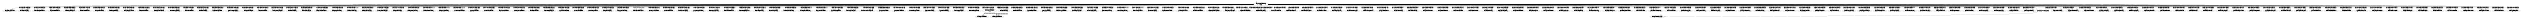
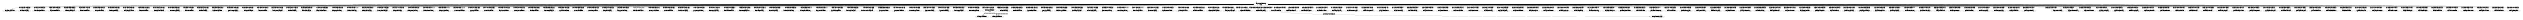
  digraph {
    n1 [height=0.5 label=acetylphenylhydrazine width=2.555]
    n2 [height=0.5 label=aerobacteriologically width=2.4164]
    n3 [height=0.5 label=aminoacetophenetidine width=2.6382]
    n4 [height=0.5 label=alkylbenzenesulfonate width=2.5273]
    n5 [height=0.5 label=anatomicopathological width=2.6105]
    n6 [height=0.5 label=antienvironmentalists width=2.4303]
    n7 [height=0.5 label=antisupernaturalistic width=2.3194]
    n8 [height=0.5 label=bioelectrogenetically width=2.3887]
    n9 [height=0.5 label=benzalphenylhydrazone width=2.6937]
    n10 [height=0.5 label=anticonstitutionalism width=2.3887]
    n11 [height=0.5 label=chemicopharmaceutical width=2.7075]
    n12 [height=0.5 label=anemometrographically width=2.6798]
    n13 [height=0.5 label=antiinstitutionalists width=2.1669]
    n14 [height=0.5 label=antinationalistically width=2.2085]
    n15 [height=0.5 label=brigantinebrigantines width=2.4026]
    n16 [height=0.5 label=appendorontgenography width=2.8184]
    n17 [height=0.5 label=anthropoclimatologist width=2.5273]
    n18 [height=0.5 label=anticonstitutionalist width=2.264]
    n19 [height=0.5 label=anthropomorphological width=2.7075]
    n20 [height=0.5 label=antimaterialistically width=2.2085]
    n21 [height=0.5 label=ballistocardiographic width=2.4442]
    n22 [height=0.5 label=chlamydobacteriaceous width=2.7214]
    n23 [height=0.5 label=cholecystogastrostomy width=2.6937]
    n24 [height=0.5 label=choledocholithotripsy width=2.5412]
    n25 [height=0.5 label=cineangiocardiography width=2.6243]
    n26 [height=0.5 label=chromophotolithograph width=2.7352]
    n27 [height=0.5 label=cholecystolithotripsy width=2.4442]
    n28 [height=0.5 label=cholecystonephrostomy width=2.7768]
    n29 [height=0.5 label=choledochoenterostomy width=2.7907]
    n30 [height=0.5 label=cholecystojejunostomy width=2.6659]
    n31 [height=0.5 label=counterreconnaissance width=2.6382]
    n32 [height=0.5 label=cryptocrystallization width=2.3748]
    n33 [height=0.5 label=counterindoctrination width=2.4857]
    n34 [height=0.5 label=dehydrocorticosterone width=2.6382]
    n35 [height=0.5 label=counterpronunciamento width=2.7352]
    n36 [height=0.5 label=deintellectualization width=2.2778]
    n37 [height=0.5 label=electroencephalograph width=2.6105]
    n38 [height=0.5 label=crystalloluminescence width=2.5412]
    n39 [height=0.5 label=counterclassification width=2.4026]
    n40 [height=0.5 label=counterinterpretation width=2.4164]
    n41 [height=0.5 label=clinicopathologically width=2.4026]
    n42 [height=0.5 label=dacryocystorhinostomy width=2.7491]
    n43 [height=0.5 label=demarcatordemarcators width=2.7352]
    n44 [height=0.5 label=counterproductiveness width=2.6382]
    n45 [height=0.5 label=constitutionalization width=2.3333]
    n46 [height=0.5 label=dendrochronologically width=2.6105]
    n47 [height=0.5 label=cytospectrophotometry width=2.7214]
    n48 [height=0.5 label=electromyographically width=2.555]
    n49 [height=0.5 label=disestablishmentarian width=2.4719]
    n50 [height=0.5 label=electroencephalograms width=2.6521]
    n51 [height=0.5 label=electrodiagnostically width=2.3887]
    n52 [height=0.5 label=electrotheraputically width=2.3471]
    n53 [height=0.5 label=duodenocholedochotomy width=2.957]
    n54 [height=0.5 label=duodenopancreatectomy width=2.8461]
    n55 [height=0.5 label=disproportionableness width=2.5828]
    n56 [height=0.5 label=hypsidolichocephalism width=2.6521]
    n57 [height=0.5 label=historicophilosophica width=2.5135]
    n58 [height=0.5 label=humuhumunukunukuapuaa width=3.0263]
    n59 [height=0.5 label=hydroxycorticosterone width=2.6382]
    n60 [height=0.5 label=hyperconservativeness width=2.6243]
    n61 [height=0.5 label=immunoelectrophoresis width=2.6937]
    n62 [height=0.5 label=hyperconstitutionally width=2.4303]
    n63 [height=0.5 label=hyperenthusiastically width=2.4164]
    n64 [height=0.5 label=historicogeographical width=2.4996]
    n65 [height=0.5 label=immunoelectrophoretic width=2.6659]
    n66 [height=0.5 label=indistinguishableness width=2.4442]
    n67 [height=0.5 label=undistinguishableness width=2.5135]
    n68 [height=0.77585 label="indistinguishableness\n1.6" width=2.5976]
    n69 [height=0.5 label=intellectualistically width=2.1254]
    n70 [height=0.5 label=internationalizations width=2.3055]
    n71 [height=0.5 label=hyperintellectualness width=2.4026]
    n72 [height=0.5 label=hyperpolysyllabically width=2.458]
    n73 [height=0.5 label=hexachlorocyclohexane width=2.7075]
    n74 [height=0.5 label=glossolabiopharyngeal width=2.5828]
    n75 [height=0.5 label=nonautobiographically width=2.5689]
    n76 [height=0.5 label=gastroenterocolostomy width=2.6659]
    n77 [height=0.5 label=enterocholecystostomy width=2.6937]
    n78 [height=0.5 label=heterotransplantation width=2.4303]
    n79 [height=0.5 label=gastroenterologically width=2.4164]
    n80 [height=0.5 label=hepaticoenterostomies width=2.5966]
    n81 [height=0.5 label=hydrodesulphurization width=2.5828]
    n82 [height=0.5 label=establishmentarianism width=2.5273]
    n83 [height=0.5 label=magnetoplasmadynamics width=2.8738]
    n84 [height=0.5 label=labioglossopharyngeal width=2.5828]
    n85 [height=0.5 label=magnetofluidmechanics width=2.7075]
    n86 [height=0.5 label=mechanotheraputically width=2.5828]
    n87 [height=0.5 label=nitrotrichloromethane width=2.4857]
    n88 [height=0.5 label=mechanicointellectual width=2.4719]
    n89 [height=0.5 label=membranocartilaginous width=2.6798]
    n90 [height=0.5 label=microminiaturizations width=2.4857]
    n91 [height=0.5 label=microradiographically width=2.5273]
    n92 [height=0.5 label=microseismometrograph width=2.7907]
    n93 [height=0.5 label=mandibulosuspensorial width=2.6521]
    n94 [height=0.5 label=isopropylideneacetone width=2.6105]
    n95 [height=0.5 label=microcolorimetrically width=2.4719]
    n96 [height=0.5 label=intertransformability width=2.3471]
    n97 [height=0.5 label=methyltrinitrobenzene width=2.4857]
    n98 [height=0.5 label=nonrepresentativeness width=2.555]
    n99 [height=0.5 label=overcommercialization width=2.6105]
    n100 [height=0.5 label=overconscientiousness width=2.6243]
    n101 [height=0.5 label=noncharacteristically width=2.3887]
    n102 [height=0.5 label=nonpsychoanalytically width=2.5689]
    n103 [height=0.5 label=nonimpressionableness width=2.6798]
    n104 [height=0.5 label=philosophicoreligious width=2.4996]
    n105 [height=0.5 label=overargumentativeness width=2.6243]
    n106 [height=0.5 label=otorhinolaryngologist width=2.4857]
    n107 [height=0.5 label=noninterchangeability width=2.458]
    n108 [height=0.5 label=pharmacoendocrinology width=2.8045]
    n109 [height=0.5 label=phenylethylmalonylure width=2.5828]
    n110 [height=0.5 label=pentamethylenediamine width=2.6659]
    n111 [height=0.5 label=overindividualization width=2.4026]
    n112 [height=0.5 label=pancreatoduodenectomy width=2.8461]
    n113 [height=0.5 label=overindustrialization width=2.3471]
    n114 [height=0.5 label=phoneticohieroglyphic width=2.5828]
    n115 [height=0.5 label=overimpressionability width=2.4857]
    n116 [height=0.5 label=palaeodendrologically width=2.5412]
    n117 [height=0.5 label=overgesticulativeness width=2.458]
    n118 [height=0.5 label=parathyroidectomizing width=2.5828]
    n119 [height=0.5 label=overintellectualizing width=2.2917]
    n120 [height=0.5 label=pathologicoanatomical width=2.6105]
    n121 [height=0.5 label=oversuperstitiousness width=2.5135]
    n122 [height=0.5 label=pharyngoepiglottidean width=2.5689]
    n123 [height=0.5 label=poliencephalomyelitis width=2.4996]
    n124 [height=0.5 label=poluphloisboiotatotic width=2.4857]
    n125 [height=0.5 label=photomicrographically width=2.6105]
    n126 [height=0.5 label=phosphoglyceraldehyde width=2.7491]
    n127 [height=0.5 label=platydolichocephalous width=2.6105]
    n128 [height=0.5 label=photolithographically width=2.458]
    n129 [height=0.5 label=prostatovesiculectomy width=2.6243]
    n130 [height=0.5 label=photochromolithograph width=2.7352]
    n131 [height=0.5 label=phthalylsulfathiazole width=2.361]
    n132 [height=0.5 label=selectivitysenescence width=2.4719]
    n133 [height=0.5 label=representationalistic width=2.3194]
    n134 [height=0.5 label=stereomicroscopically width=2.555]
    n135 [height=0.5 label=stereoroentgenography width=2.6521]
    n136 [height=0.5 label=succinylsulfathiazole width=2.4026]
    n137 [height=0.5 label=superincomprehensibly width=2.6798]
    n138 [height=0.5 label=stereophotomicrograph width=2.7075]
    n139 [height=0.5 label=superconstitutionally width=2.4164]
    n140 [height=0.5 label=sphygmomanometrically width=2.8045]
    n141 [height=0.5 label=superconservativeness width=2.6105]
    n142 [height=0.5 label=psychophysiologically width=2.5966]
    n143 [height=0.5 label=psychotherapeutically width=2.5273]
    n144 [height=0.5 label=semianthropologically width=2.5412]
    n145 [height=0.5 label=superincomprehensible width=2.6659]
    n146 [height=0.5 label=supertranscendentness width=2.6243]
    n147 [height=0.5 label=scleroticochoroiditis width=2.4026]
    n148 [height=0.5 label=scientificohistorical width=2.2778]
    n149 [height=0.5 label=pseudoanachronistical width=2.5828]
    n150 [height=0.5 label=pseudoanthropological width=2.6521]
    n151 [height=0.5 label=pseudohermaphroditism width=2.7907]
    n152 [height=0.5 label=pseudoparthenogenesis width=2.7075]
    n153 [height=0.5 label=psychopharmacological width=2.7491]
    n154 [height=0.5 label=pseudolamellibranchia width=2.5689]
    n155 [height=0.5 label=pseudophilanthropical width=2.5689]
    n156 [height=0.5 label=protransubstantiation width=2.458]
    n157 [height=0.5 label=tessarescaedecahedron width=2.6659]
    n158 [height=0.5 label=transcendentalisation width=2.4303]
    n159 [height=0.5 label=zygomaticoauricularis width=2.5273]
    n160 [height=0.5 label=thermophosphorescence width=2.8323]
    n161 [height=0.5 label=tetrabromofluorescein width=2.555]
    n162 [height=0.5 label=triacetyloleandomycin width=2.5412]
    n163 [height=0.5 label=trichloroacetaldehyde width=2.4996]
    n164 [height=0.5 label=transcendentalization width=2.4303]
    n165 [height=0.5 label=trichloronitromethane width=2.4857]
    n166 [height=0.5 label=uncontemporaneousness width=2.8461]
    n167 [height=0.5 label=unstraightforwardness width=2.5689]
    n168 [height=0.5 label=transubstantiationite width=2.3333]
    n169 [height=0.5 label=ureteropyelonephritis width=2.458]
    n170 [height=0.77585 label="dacryocystorhinostomy\n7.38" width=2.9217]
    subgraph sub_1 {
      n1
    }
    subgraph sub_2 {
      n2
    }
    subgraph sub_3 {
      n3
    }
    subgraph sub_4 {
      n4
    }
    subgraph sub_5 {
      n5
    }
    subgraph sub_6 {
      n6
    }
    subgraph sub_7 {
      n7
    }
    subgraph sub_8 {
      n8
    }
    subgraph sub_9 {
      n9
    }
    subgraph sub_10 {
      n10
    }
    subgraph sub_11 {
      n11
    }
    subgraph sub_12 {
      n12
    }
    subgraph sub_13 {
      n13
    }
    subgraph sub_14 {
      n14
    }
    subgraph sub_15 {
      n15
    }
    subgraph sub_16 {
      n16
    }
    subgraph sub_17 {
      n17
    }
    subgraph sub_18 {
      n18
    }
    subgraph sub_19 {
      n19
    }
    subgraph sub_20 {
      n20
    }
    subgraph sub_21 {
      n21
    }
    subgraph sub_22 {
      n22
    }
    subgraph sub_23 {
      n23
    }
    subgraph sub_24 {
      n24
    }
    subgraph sub_25 {
      n25
    }
    subgraph sub_26 {
      n26
    }
    subgraph sub_27 {
      n27
    }
    subgraph sub_28 {
      n28
    }
    subgraph sub_29 {
      n29
    }
    subgraph sub_30 {
      n30
    }
    subgraph sub_31 {
      n31
    }
    subgraph sub_32 {
      n32
    }
    subgraph sub_33 {
      n33
    }
    subgraph sub_34 {
      n34
    }
    subgraph sub_35 {
      n35
    }
    subgraph sub_36 {
      n36
    }
    subgraph sub_37 {
      n37
    }
    subgraph sub_38 {
      n38
    }
    subgraph sub_39 {
      n39
    }
    subgraph sub_40 {
      n40
    }
    subgraph sub_41 {
      n41
    }
    subgraph sub_42 {
      n42
    }
    subgraph sub_43 {
      n43
    }
    subgraph sub_44 {
      n44
    }
    subgraph sub_45 {
      n45
    }
    subgraph sub_46 {
      n46
    }
    subgraph sub_47 {
      n47
    }
    subgraph sub_48 {
      n48
    }
    subgraph sub_49 {
      n49
    }
    subgraph sub_50 {
      n50
    }
    subgraph sub_51 {
      n51
    }
    subgraph sub_52 {
      n52
    }
    subgraph sub_53 {
      n53
    }
    subgraph sub_54 {
      n54
    }
    subgraph sub_55 {
      n55
    }
    subgraph sub_56 {
      n56
    }
    subgraph sub_57 {
      n57
    }
    subgraph sub_58 {
      n58
    }
    subgraph sub_59 {
      n59
    }
    subgraph sub_60 {
      n60
    }
    subgraph sub_61 {
      n61
    }
    subgraph sub_62 {
      n62
    }
    subgraph sub_63 {
      n63
    }
    subgraph sub_64 {
      n64
    }
    subgraph sub_65 {
      n65
    }
    subgraph sub_66 {
      n68
      subgraph sub_67 {
        n66
      }
      subgraph sub_68 {
        n67
      }
    }
    subgraph sub_69 {
      n69
    }
    subgraph sub_70 {
      n70
    }
    subgraph sub_71 {
      n71
    }
    subgraph sub_72 {
      n72
    }
    subgraph sub_73 {
      n73
    }
    subgraph sub_74 {
      n74
    }
    subgraph sub_75 {
      n75
    }
    subgraph sub_76 {
      n76
    }
    subgraph sub_77 {
      n77
    }
    subgraph sub_78 {
      n78
    }
    subgraph sub_79 {
      n79
    }
    subgraph sub_80 {
      n80
    }
    subgraph sub_81 {
      n81
    }
    subgraph sub_82 {
      n82
    }
    subgraph sub_83 {
      n83
    }
    subgraph sub_84 {
      n84
    }
    subgraph sub_85 {
      n85
    }
    subgraph sub_86 {
      n86
    }
    subgraph sub_87 {
      n87
    }
    subgraph sub_88 {
      n88
    }
    subgraph sub_89 {
      n89
    }
    subgraph sub_90 {
      n90
    }
    subgraph sub_91 {
      n91
    }
    subgraph sub_92 {
      n92
    }
    subgraph sub_93 {
      n93
    }
    subgraph sub_94 {
      n94
    }
    subgraph sub_95 {
      n95
    }
    subgraph sub_96 {
      n96
    }
    subgraph sub_97 {
      n97
    }
    subgraph sub_98 {
      n98
    }
    subgraph sub_99 {
      n99
    }
    subgraph sub_100 {
      n100
    }
    subgraph sub_101 {
      n101
    }
    subgraph sub_102 {
      n102
    }
    subgraph sub_103 {
      n103
    }
    subgraph sub_104 {
      n104
    }
    subgraph sub_105 {
      n105
    }
    subgraph sub_106 {
      n106
    }
    subgraph sub_107 {
      n107
    }
    subgraph sub_108 {
      n108
    }
    subgraph sub_109 {
      n109
    }
    subgraph sub_110 {
      n110
    }
    subgraph sub_111 {
      n111
    }
    subgraph sub_112 {
      n112
    }
    subgraph sub_113 {
      n113
    }
    subgraph sub_114 {
      n114
    }
    subgraph sub_115 {
      n115
    }
    subgraph sub_116 {
      n116
    }
    subgraph sub_117 {
      n117
    }
    subgraph sub_118 {
      n118
    }
    subgraph sub_119 {
      n119
    }
    subgraph sub_120 {
      n120
    }
    subgraph sub_121 {
      n121
    }
    subgraph sub_122 {
      n122
    }
    subgraph sub_123 {
      n123
    }
    subgraph sub_124 {
      n124
    }
    subgraph sub_125 {
      n125
    }
    subgraph sub_126 {
      n126
    }
    subgraph sub_127 {
      n127
    }
    subgraph sub_128 {
      n128
    }
    subgraph sub_129 {
      n129
    }
    subgraph sub_130 {
      n130
    }
    subgraph sub_131 {
      n131
    }
    subgraph sub_132 {
      n132
    }
    subgraph sub_133 {
      n133
    }
    subgraph sub_134 {
      n134
    }
    subgraph sub_135 {
      n135
    }
    subgraph sub_136 {
      n136
    }
    subgraph sub_137 {
      n137
    }
    subgraph sub_138 {
      n138
    }
    subgraph sub_139 {
      n139
    }
    subgraph sub_140 {
      n140
    }
    subgraph sub_141 {
      n141
    }
    subgraph sub_142 {
      n142
    }
    subgraph sub_143 {
      n143
    }
    subgraph sub_144 {
      n144
    }
    subgraph sub_145 {
      n145
    }
    subgraph sub_146 {
      n146
    }
    subgraph sub_147 {
      n147
    }
    subgraph sub_148 {
      n148
    }
    subgraph sub_149 {
      n149
    }
    subgraph sub_150 {
      n150
    }
    subgraph sub_151 {
      n151
    }
    subgraph sub_152 {
      n152
    }
    subgraph sub_153 {
      n153
    }
    subgraph sub_154 {
      n154
    }
    subgraph sub_155 {
      n155
    }
    subgraph sub_156 {
      n156
    }
    subgraph sub_157 {
      n157
    }
    subgraph sub_158 {
      n158
    }
    subgraph sub_159 {
      n159
    }
    subgraph sub_160 {
      n160
    }
    subgraph sub_161 {
      n161
    }
    subgraph sub_162 {
      n162
    }
    subgraph sub_163 {
      n163
    }
    subgraph sub_164 {
      n164
    }
    subgraph sub_165 {
      n165
    }
    subgraph sub_166 {
      n166
    }
    subgraph sub_167 {
      n167
    }
    subgraph sub_168 {
      n168
    }
    subgraph sub_169 {
      n169
    }
    n68 -> n66 [label=111111111111111111111]
    n68 -> n67 [label=311111111111111111111]
    n170 -> n1 [label=222213323233122333332]
    n170 -> n2 [label=322232133222323233331]
    n170 -> n3 [label=223332133223222332323]
    n170 -> n4 [label=323322332233332333333]
    n170 -> n5 [label=322332233223122132223]
    n170 -> n6 [label=323232332233322322323]
    n170 -> n7 [label=322233332232322322333]
    n170 -> n8 [label=322232133223322332331]
    n170 -> n9 [label=223223323333132333133]
    n170 -> n10 [label=322331332223312322323]
    n170 -> n11 [label=322232233233223333323]
    n170 -> n12 [label=322232333221222333321]
    n170 -> n13 [label=323332332133321322333]
    n170 -> n14 [label=322332332233322332331]
    n170 -> n15 [label=323233332231322332333]
    n170 -> n16 [label=223232333222232233331]
    n170 -> n17 [label=322231332223222232223]
    n170 -> n18 [label=322331332223312322333]
    n170 -> n19 [label=322231333222122133223]
    n170 -> n20 [label=322233332233322332321]
    n170 -> n21 [label=212232232222223333333]
    n170 -> n22 [label=222222232233223333123]
    n170 -> n23 [label=322222232223233111111]
    n170 -> n24 [label=232232232223223232231]
    n170 -> n25 [label=222232233321212333331]
    n170 -> n26 [label=322231331112223132223]
    n170 -> n27 [label=332222232223223222331]
    n170 -> n28 [label=332222232223232111111]
    n170 -> n29 [label=232232233223232111111]
    n170 -> n30 [label=332322232223231111111]
    n170 -> n31 [label=322232232212322313333]
    n170 -> n32 [label=322221122222322331333]
    n170 -> n33 [label=222232233212322231333]
    n170 -> n34 [label=132222232222222232133]
    n170 -> n35 [label=322232233222322232323]
    n170 -> n36 [label=122332333233322331333]
    n170 -> n37 [label=322232233232132133333]
    n170 -> n38 [label=322222232233322323323]
    n170 -> n39 [label=322232232223322321333]
    n170 -> n40 [label=322232333121322331333]
    n170 -> n41 [label=322332233123222233331]
    n170 -> n42 [label=111111111111111111111]
    n170 -> n43 [label=122232232232333331123]
    n170 -> n44 [label=232232232222322322333]
    n170 -> n45 [label=322332332213322231333]
    n170 -> n46 [label=122231133322222233231]
    n170 -> n47 [label=332222232212133132221]
    n170 -> n48 [label=322222233221223333321]
    n170 -> n49 [label=123233332233221322323]
    n170 -> n50 [label=322232232232132133313]
    n170 -> n51 [label=222232232223322332331]
    n170 -> n52 [label=322232233232223332331]
    n170 -> n53 [label=132332233323232231111]
    n170 -> n54 [label=122332233221332331111]
    n170 -> n55 [label=123231332122322223333]
    n170 -> n56 [label=222322232323223323323]
    n170 -> n57 [label=322232232223223123233]
    n170 -> n58 [label=323333333333232333323]
    n170 -> n59 [label=232122222222222232133]
    n170 -> n60 [label=322222331232222323333]
    n170 -> n61 [label=332231332221222123323]
    n170 -> n62 [label=322222331133222132331]
    n170 -> n63 [label=322223332233222322331]
    n170 -> n64 [label=322232232222223233333]
    n170 -> n65 [label=332231233221222132323]
    n170 -> n68 [label=223333332233122323333]
    n170 -> n69 [label=322333232233322332331]
    n170 -> n70 [label=323232332233312332133]
    n170 -> n71 [label=322223332233222322333]
    n170 -> n72 [label=322222322333223333331]
    n170 -> n73 [label=322222233323232233333]
    n170 -> n74 [label=323221332313122223333]
    n170 -> n75 [label=322332333221222233331]
    n170 -> n76 [label=312231332222332111111]
    n170 -> n77 [label=332221132223232111111]
    n170 -> n78 [label=323231332222221331333]
    n170 -> n79 [label=312231332222322232331]
    n170 -> n80 [label=323232132223222222323]
    n170 -> n81 [label=223122332322222331333]
    n170 -> n82 [label=222222213233322132323]
    n170 -> n83 [label=212322332233322323323]
    n170 -> n84 [label=313222331313122223333]
    n170 -> n85 [label=212332232233222333323]
    n170 -> n86 [label=321232233233222332321]
    n170 -> n87 [label=322132333222222232323]
    n170 -> n88 [label=321332233233222331323]
    n170 -> n89 [label=322232332232322333123]
    n170 -> n90 [label=321132332232312332123]
    n170 -> n91 [label=221132233321223333321]
    n170 -> n92 [label=321132331212223123323]
    n170 -> n93 [label=213232332323321323323]
    n170 -> n94 [label=222231312323322331133]
    n170 -> n95 [label=321132233222323233321]
    n170 -> n96 [label=323232332232322332321]
    n170 -> n97 [label=333212333232222332323]
    n170 -> n98 [label=723132331232322322333]
    n170 -> n99 [label=322131233322322231323]
    n170 -> n100 [label=332131232223312213333]
    n170 -> n101 [label=322232232131222332331]
    n170 -> n102 [label=322322122223222333331]
    n170 -> n103 [label=323232331323322323323]
    n170 -> n104 [label=332232332323223223133]
    n170 -> n105 [label=323132332232322322323]
    n170 -> n106 [label=323122332222222232233]
    n170 -> n107 [label=322232333233222332331]
    n170 -> n108 [label=222132133322222233121]
    n170 -> n109 [label=323212323233232333322]
    n170 -> n110 [label=223323333233222332323]
    n170 -> n111 [label=223132333323322331333]
    n170 -> n112 [label=212232233223331331111]
    n170 -> n113 [label=223132331122322331333]
    n170 -> n114 [label=332222233223222233333]
    n170 -> n115 [label=323132332222322323321]
    n170 -> n116 [label=212231333323322233331]
    n170 -> n117 [label=322132332233322322333]
    n170 -> n118 [label=212222333222222332323]
    n170 -> n119 [label=322132333233322332333]
    n170 -> n120 [label=312332233213222132223]
    n170 -> n121 [label=333132332222312312333]
    n170 -> n122 [label=223112333223222332333]
    n170 -> n123 [label=323322132223222333323]
    n170 -> n124 [label=322332332223223232233]
    n170 -> n125 [label=322132333222322212323]
    n170 -> n126 [label=222222322323233333333]
    n170 -> n127 [label=222312232223223333133]
    n170 -> n128 [label=322332333221223232331]
    n170 -> n129 [label=322232232223323321111]
    n170 -> n130 [label=322232333212223132223]
    n170 -> n131 [label=323323331233223332133]
    n170 -> n132 [label=332323232133322322333]
    n170 -> n133 [label=322132332232322322333]
    n170 -> n134 [label=322131232212323223321]
    n170 -> n135 [label=323131332222232232331]
    n170 -> n136 [label=321323231233222323133]
    n170 -> n137 [label=332232332331222313321]
-   n170 -> n138 [label=322131332112223132223]
+   n87 -> n138 [label=322131332112223132223]
    n170 -> n139 [label=322232331133322122331]
    n170 -> n140 [label=322222332213222333321]
    n170 -> n141 [label=322232331232322323333]
    n170 -> n142 [label=322321222323223223331]
    n170 -> n143 [label=322221232233223332331]
    n170 -> n144 [label=322232332223222233321]
    n170 -> n145 [label=332232332331222313323]
    n170 -> n146 [label=222233332232332322333]
    n170 -> n147 [label=232231232222223222233]
    n170 -> n148 [label=322233232213222122333]
    n170 -> n149 [label=222331232221222323333]
    n170 -> n150 [label=222231332223222133233]
    n170 -> n151 [label=223231332322123321323]
    n170 -> n152 [label=223231332823222323333]
    n170 -> n153 [label=322221232323223133323]
    n170 -> n154 [label=222231332333222333323]
    n170 -> n155 [label=222231332233222133333]
    n170 -> n156 [label=323232332222322321333]
    n170 -> n157 [label=222232232232232323333]
    n170 -> n158 [label=222232332233322321333]
    n170 -> n159 [label=322222232222313333323]
    n170 -> n160 [label=332131232222232223323]
    n170 -> n161 [label=322132333222322212323]
    n170 -> n162 [label=222222213233322132323]
    n170 -> n163 [label=222222233222223332333]
    n170 -> n164 [label=222232332233322331333]
    n170 -> n165 [label=322232333222222232323]
    n170 -> n166 [label=321232332223332213323]
    n170 -> n167 [label=223232332132222322333]
    n170 -> n168 [label=323232332233322322333]
    n170 -> n169 [label=333222332222222332333]
  }
